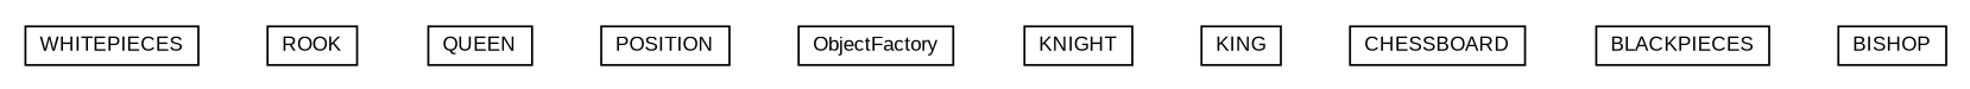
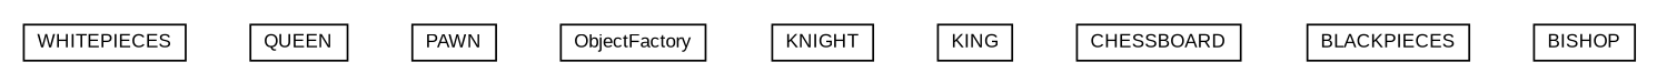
  digraph {
    nodesep=0.25
    ranksep=0.5
    node [fontcolor=black fontname=arial fontsize=10.0 shape=plaintext]
    n1 [label=<<table title="xml.third_party.jaxb.chessboard.dtos.WHITEPIECES" border="0" cellborder="1" cellspacing="0" cellpadding="2" port="p" href="./WHITEPIECES.html"> 		<tr><td><table border="0" cellspacing="0" cellpadding="1"> <tr><td align="center" balign="center"> WHITEPIECES </td></tr> 		</table></td></tr> 		</table>>]
-   n2 [label=<<table title="xml.third_party.jaxb.chessboard.dtos.ROOK" border="0" cellborder="1" cellspacing="0" cellpadding="2" port="p" href="./ROOK.html"> 		<tr><td><table border="0" cellspacing="0" cellpadding="1"> <tr><td align="center" balign="center"> ROOK </td></tr> 		</table></td></tr> 		</table>>]
    n3 [label=<<table title="xml.third_party.jaxb.chessboard.dtos.QUEEN" border="0" cellborder="1" cellspacing="0" cellpadding="2" port="p" href="./QUEEN.html"> 		<tr><td><table border="0" cellspacing="0" cellpadding="1"> <tr><td align="center" balign="center"> QUEEN </td></tr> 		</table></td></tr> 		</table>>]
-   n4 [label=<<table title="xml.third_party.jaxb.chessboard.dtos.POSITION" border="0" cellborder="1" cellspacing="0" cellpadding="2" port="p" href="./POSITION.html"> 		<tr><td><table border="0" cellspacing="0" cellpadding="1"> <tr><td align="center" balign="center"> POSITION </td></tr> 		</table></td></tr> 		</table>>]
+   n5 [label=<<table title="xml.third_party.jaxb.chessboard.dtos.PAWN" border="0" cellborder="1" cellspacing="0" cellpadding="2" port="p" href="./PAWN.html"> 		<tr><td><table border="0" cellspacing="0" cellpadding="1"> <tr><td align="center" balign="center"> PAWN </td></tr> 		</table></td></tr> 		</table>>]
    n6 [label=<<table title="xml.third_party.jaxb.chessboard.dtos.ObjectFactory" border="0" cellborder="1" cellspacing="0" cellpadding="2" port="p" href="./ObjectFactory.html"> 		<tr><td><table border="0" cellspacing="0" cellpadding="1"> <tr><td align="center" balign="center"> ObjectFactory </td></tr> 		</table></td></tr> 		</table>>]
    n7 [label=<<table title="xml.third_party.jaxb.chessboard.dtos.KNIGHT" border="0" cellborder="1" cellspacing="0" cellpadding="2" port="p" href="./KNIGHT.html"> 		<tr><td><table border="0" cellspacing="0" cellpadding="1"> <tr><td align="center" balign="center"> KNIGHT </td></tr> 		</table></td></tr> 		</table>>]
    n8 [label=<<table title="xml.third_party.jaxb.chessboard.dtos.KING" border="0" cellborder="1" cellspacing="0" cellpadding="2" port="p" href="./KING.html"> 		<tr><td><table border="0" cellspacing="0" cellpadding="1"> <tr><td align="center" balign="center"> KING </td></tr> 		</table></td></tr> 		</table>>]
    n9 [label=<<table title="xml.third_party.jaxb.chessboard.dtos.CHESSBOARD" border="0" cellborder="1" cellspacing="0" cellpadding="2" port="p" href="./CHESSBOARD.html"> 		<tr><td><table border="0" cellspacing="0" cellpadding="1"> <tr><td align="center" balign="center"> CHESSBOARD </td></tr> 		</table></td></tr> 		</table>>]
    n10 [label=<<table title="xml.third_party.jaxb.chessboard.dtos.BLACKPIECES" border="0" cellborder="1" cellspacing="0" cellpadding="2" port="p" href="./BLACKPIECES.html"> 		<tr><td><table border="0" cellspacing="0" cellpadding="1"> <tr><td align="center" balign="center"> BLACKPIECES </td></tr> 		</table></td></tr> 		</table>>]
    n11 [label=<<table title="xml.third_party.jaxb.chessboard.dtos.BISHOP" border="0" cellborder="1" cellspacing="0" cellpadding="2" port="p" href="./BISHOP.html"> 		<tr><td><table border="0" cellspacing="0" cellpadding="1"> <tr><td align="center" balign="center"> BISHOP </td></tr> 		</table></td></tr> 		</table>>]
  }
